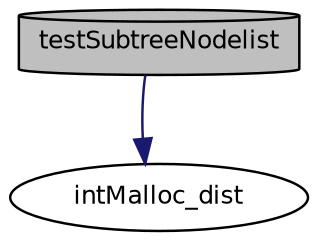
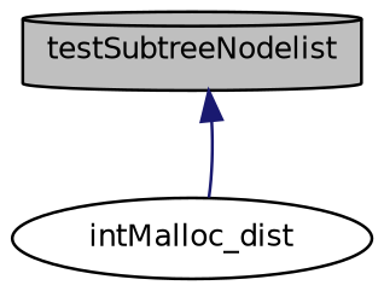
  digraph {
    rankdir=TB
    node [color=black fontname=Helvetica fontsize=10 style=filled]
    n1 [fillcolor=grey75 fontcolor=black height=0.2 label=testSubtreeNodelist shape=cylinder width=0.4]
    n2 [fillcolor=white height=0.2 label=intMalloc_dist shape=ellipse width=0.4]
-   n1 -> n2 [color=midnightblue fontname=Helvetica fontsize=10 labelfontname=Helvetica labelfontsize=10 style=solid]
+   n2 -> n1 [color=midnightblue fontname=Helvetica fontsize=10 labelfontname=Helvetica labelfontsize=10 style=solid]
  }
